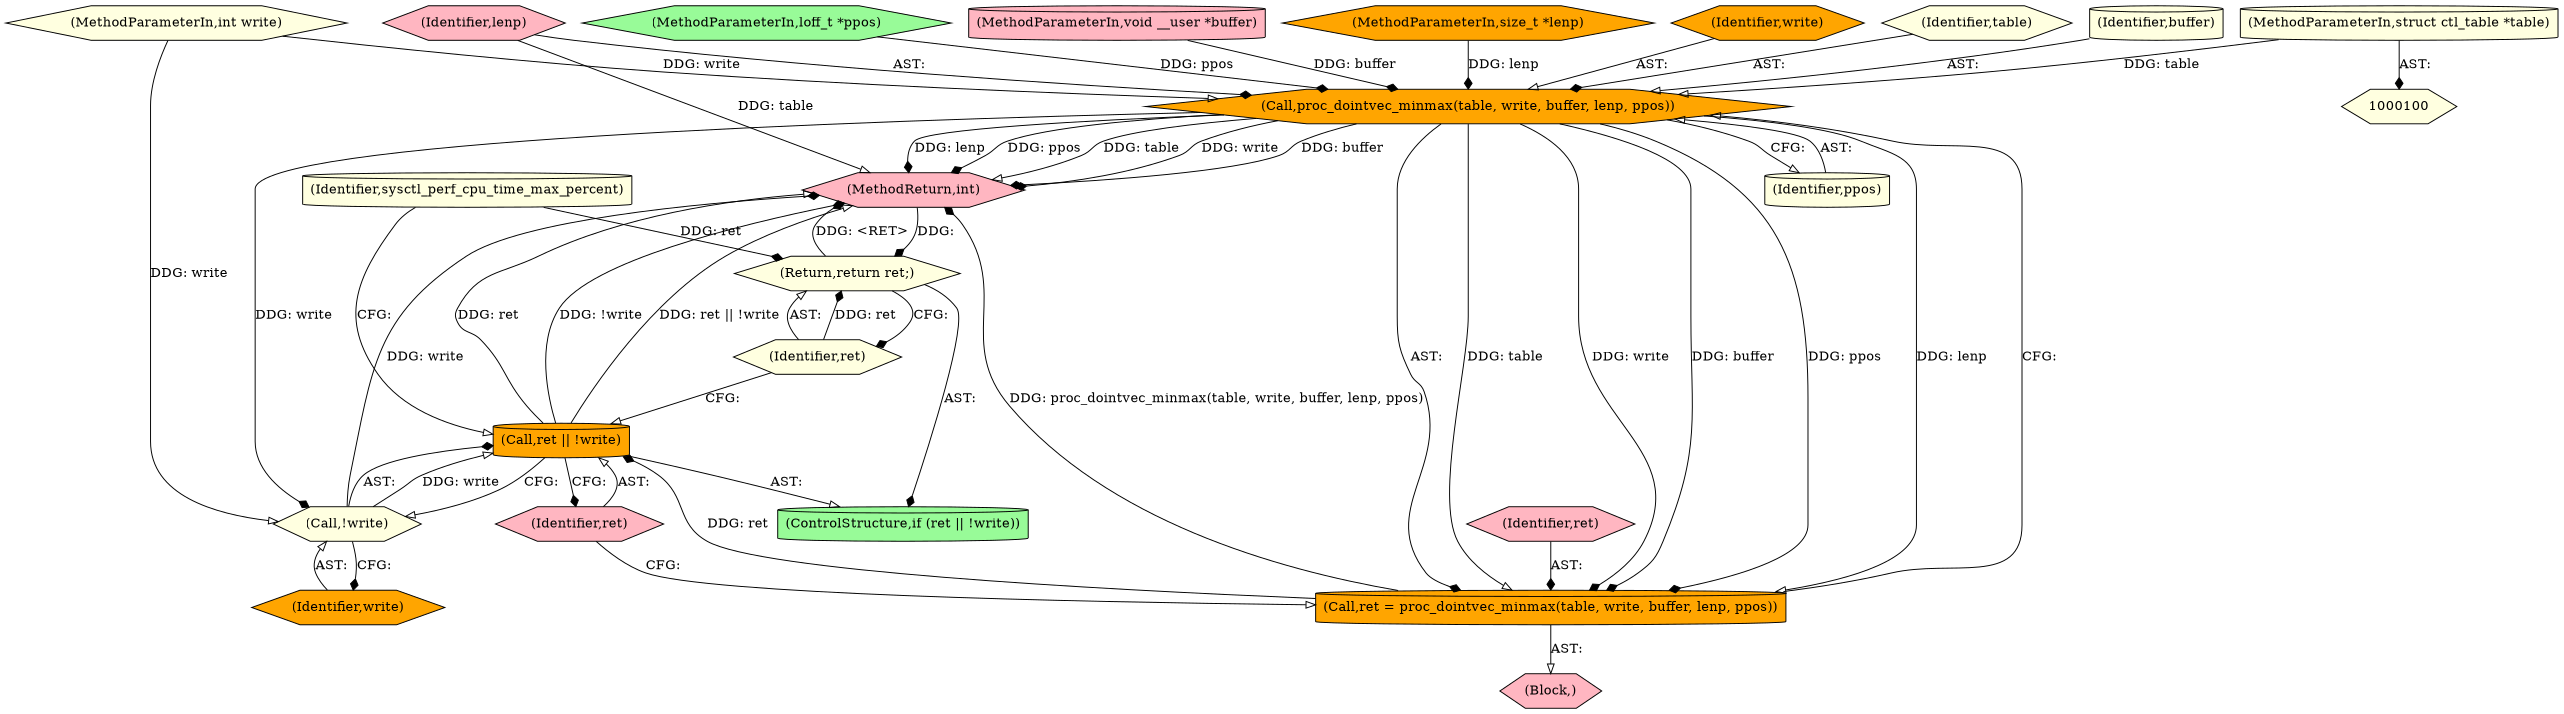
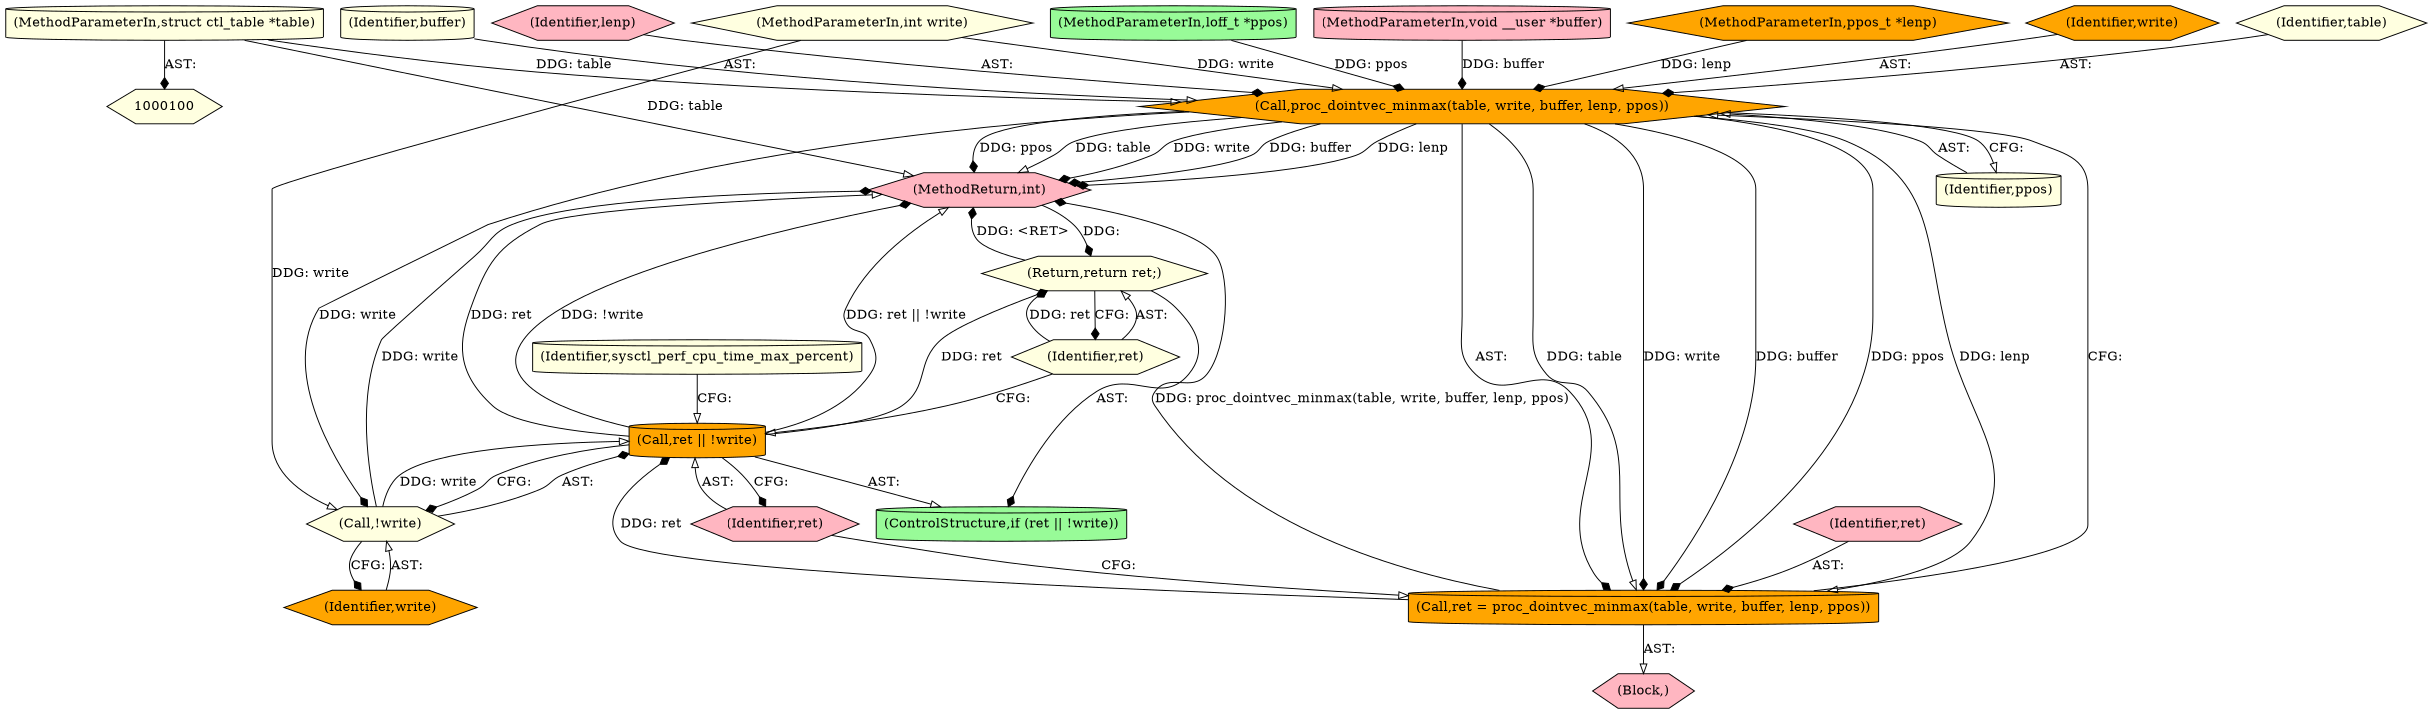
  digraph {
    node [fillcolor=lightyellow shape=hexagon style=filled]
    edge [arrowhead=diamond]
    n1 [label="(MethodParameterIn,struct ctl_table *table)" shape=cylinder]
    n2 [fillcolor=orange label="(Call,proc_dointvec_minmax(table, write, buffer, lenp, ppos))"]
    n3 [fillcolor=lightpink label="(MethodReturn,int)"]
    1000100
    n5 [fillcolor=orange label="(Call,ret = proc_dointvec_minmax(table, write, buffer, lenp, ppos))" shape=cylinder]
    n6 [label="(Call,!write)"]
    n7 [label="(Identifier,ppos)" shape=cylinder]
    n8 [label="(Return,return ret;)"]
    n9 [fillcolor=orange label="(Call,ret || !write)" shape=cylinder]
    n10 [fillcolor=lightpink label="(Block,)"]
    n11 [fillcolor=orange label="(Identifier,write)"]
    n12 [fillcolor=lightpink label="(Identifier,ret)"]
    n13 [fillcolor=palegreen label="(ControlStructure,if (ret || !write))" shape=cylinder]
    n14 [label="(Identifier,ret)"]
    n15 [label="(Identifier,table)"]
    n16 [label="(Identifier,buffer)" shape=cylinder]
    n17 [fillcolor=lightpink label="(Identifier,lenp)"]
-   n18 [fillcolor=palegreen label="(MethodParameterIn,loff_t *ppos)"]
+   n18 [fillcolor=palegreen label="(MethodParameterIn,loff_t *ppos)" shape=cylinder]
    n19 [fillcolor=lightpink label="(MethodParameterIn,void __user *buffer)" shape=cylinder]
-   n20 [fillcolor=orange label="(MethodParameterIn,size_t *lenp)"]
+   n20 [fillcolor=orange label="(MethodParameterIn,ppos_t *lenp)"]
    n21 [label="(MethodParameterIn,int write)"]
    n22 [label="(Identifier,sysctl_perf_cpu_time_max_percent)" shape=cylinder]
    n23 [fillcolor=lightpink label="(Identifier,ret)"]
    n24 [fillcolor=orange label="(Identifier,write)"]
    n1 -> n2 [arrowhead=onormal label="DDG: table"]
-   n17 -> n3 [arrowhead=onormal label="DDG: table"]
+   n1 -> n3 [arrowhead=onormal label="DDG: table"]
    n1 -> 1000100 [label="AST: "]
    n2 -> n3 [label="DDG: lenp"]
    n2 -> n3 [label="DDG: ppos"]
    n2 -> n3 [arrowhead=onormal label="DDG: table"]
    n2 -> n3 [label="DDG: write"]
    n2 -> n3 [label="DDG: buffer"]
    n2 -> n5 [label="AST: "]
    n2 -> n5 [arrowhead=onormal label="DDG: table"]
    n2 -> n5 [label="DDG: write"]
    n2 -> n5 [label="DDG: buffer"]
    n2 -> n5 [label="DDG: ppos"]
    n2 -> n5 [arrowhead=onormal label="DDG: lenp"]
    n2 -> n6 [label="DDG: write"]
    n2 -> n7 [arrowhead=onormal label="CFG: "]
    n3 -> n8 [label="DDG: "]
    n5 -> n2 [arrowhead=onormal label="CFG: "]
    n5 -> n3 [label="DDG: proc_dointvec_minmax(table, write, buffer, lenp, ppos)"]
    n5 -> n9 [label="DDG: ret"]
    n5 -> n10 [arrowhead=onormal label="AST: "]
    n6 -> n3 [label="DDG: write"]
    n6 -> n9 [label="AST: "]
    n6 -> n9 [arrowhead=onormal label="DDG: write"]
    n6 -> n11 [label="CFG: "]
    n7 -> n2 [arrowhead=onormal label="AST: "]
    n8 -> n3 [label="DDG: <RET>"]
    n8 -> n13 [label="AST: "]
    n8 -> n14 [label="CFG: "]
    n9 -> n3 [arrowhead=onormal label="DDG: ret || !write"]
    n9 -> n3 [arrowhead=onormal label="DDG: ret"]
    n9 -> n3 [label="DDG: !write"]
-   n9 -> n6 [arrowhead=onormal label="CFG: "]
-   n22 -> n8 [label="DDG: ret"]
+   n9 -> n6 [label="CFG: "]
+   n9 -> n8 [label="DDG: ret"]
    n9 -> n12 [label="CFG: "]
    n9 -> n13 [arrowhead=onormal label="AST: "]
    n11 -> n6 [arrowhead=onormal label="AST: "]
    n12 -> n5 [arrowhead=onormal label="CFG: "]
    n12 -> n9 [arrowhead=onormal label="AST: "]
    n14 -> n8 [arrowhead=onormal label="AST: "]
    n14 -> n8 [label="DDG: ret"]
    n14 -> n9 [arrowhead=onormal label="CFG: "]
    n15 -> n2 [label="AST: "]
    n16 -> n2 [arrowhead=onormal label="AST: "]
    n17 -> n2 [label="AST: "]
    n18 -> n2 [label="DDG: ppos"]
    n19 -> n2 [label="DDG: buffer"]
    n20 -> n2 [label="DDG: lenp"]
    n21 -> n2 [arrowhead=onormal label="DDG: write"]
    n21 -> n6 [arrowhead=onormal label="DDG: write"]
    n22 -> n9 [arrowhead=onormal label="CFG: "]
    n23 -> n5 [label="AST: "]
    n24 -> n2 [arrowhead=onormal label="AST: "]
  }
